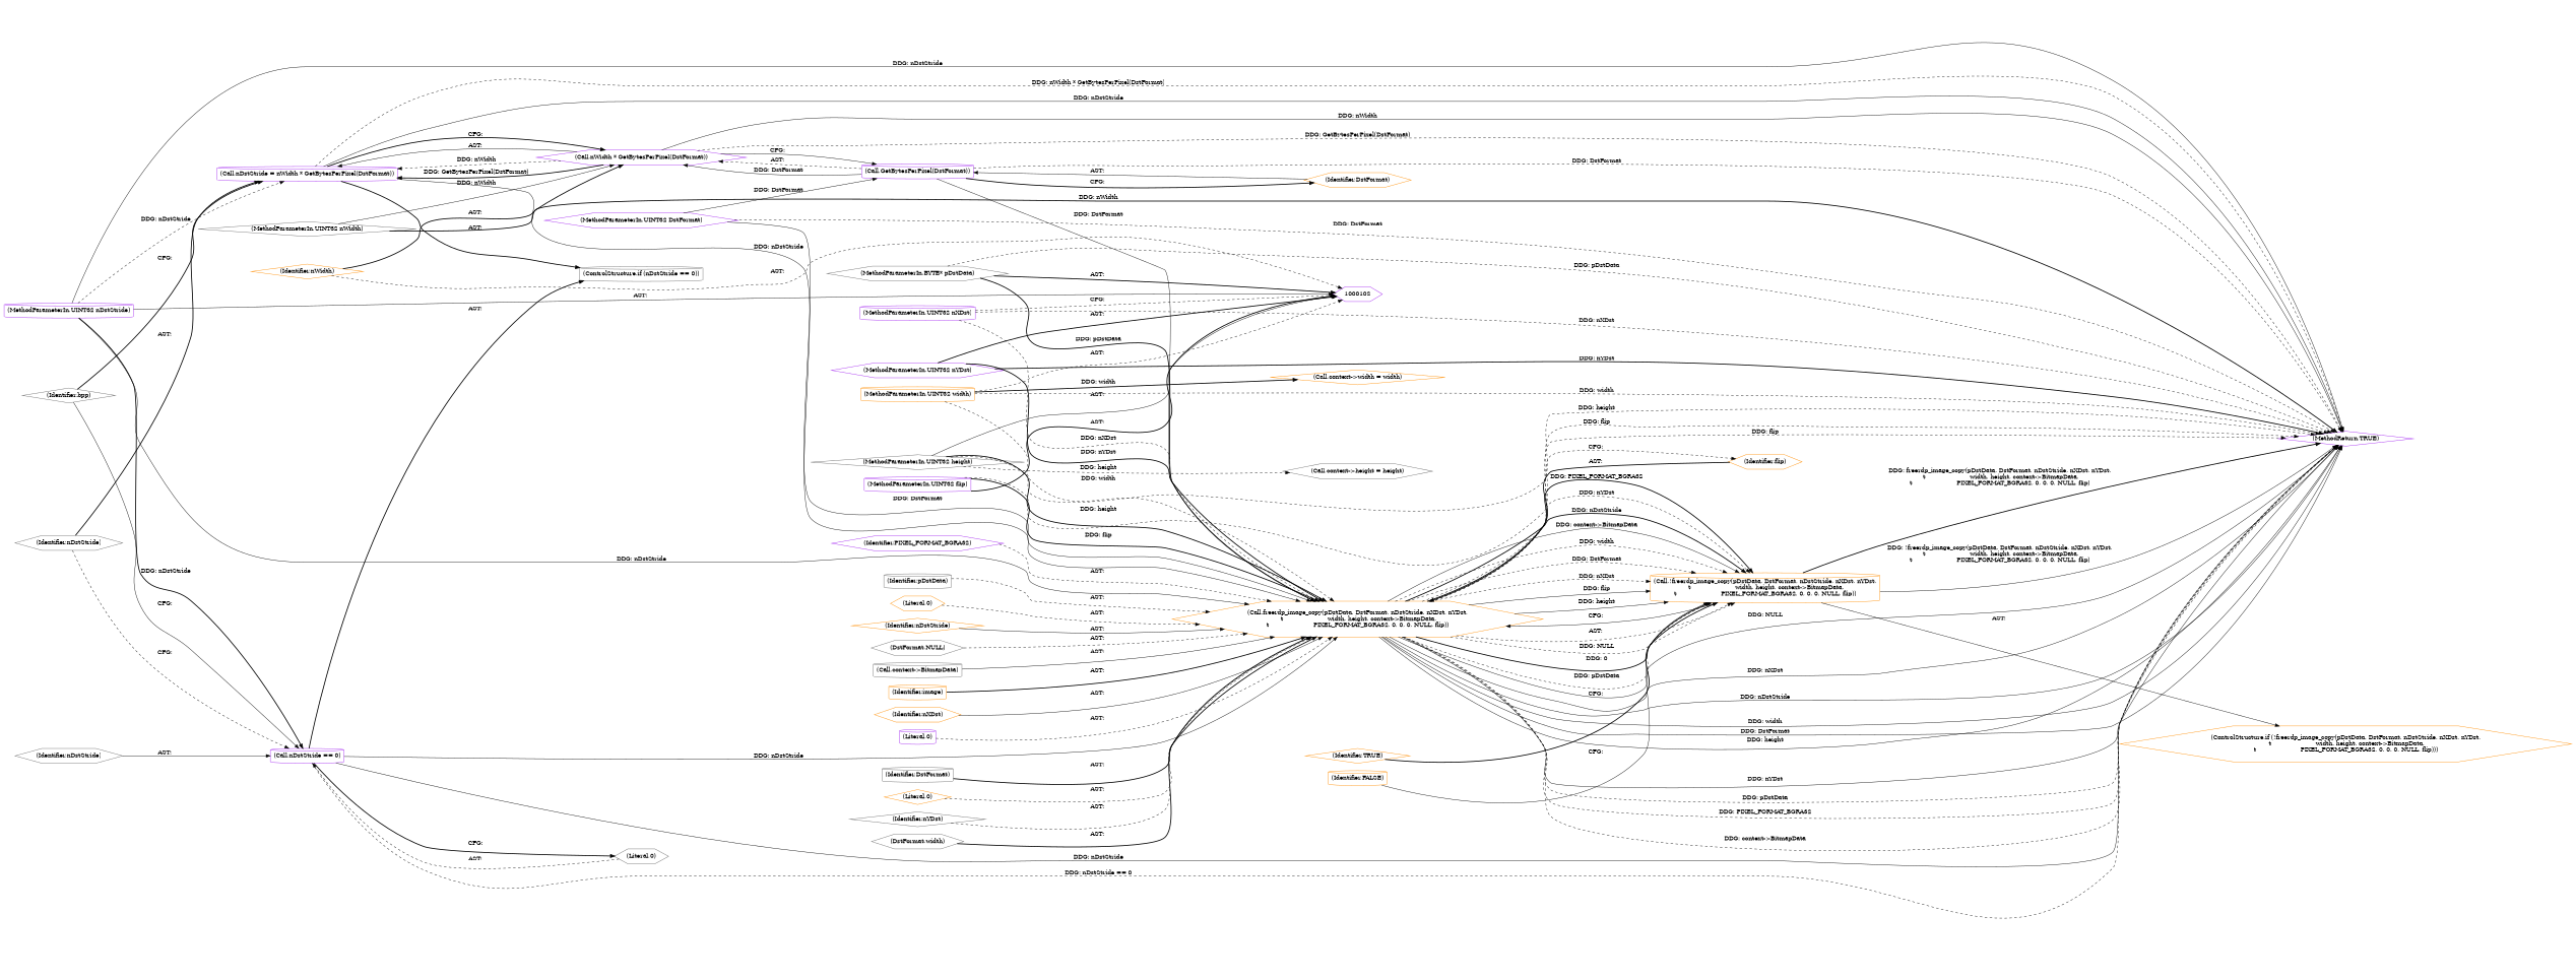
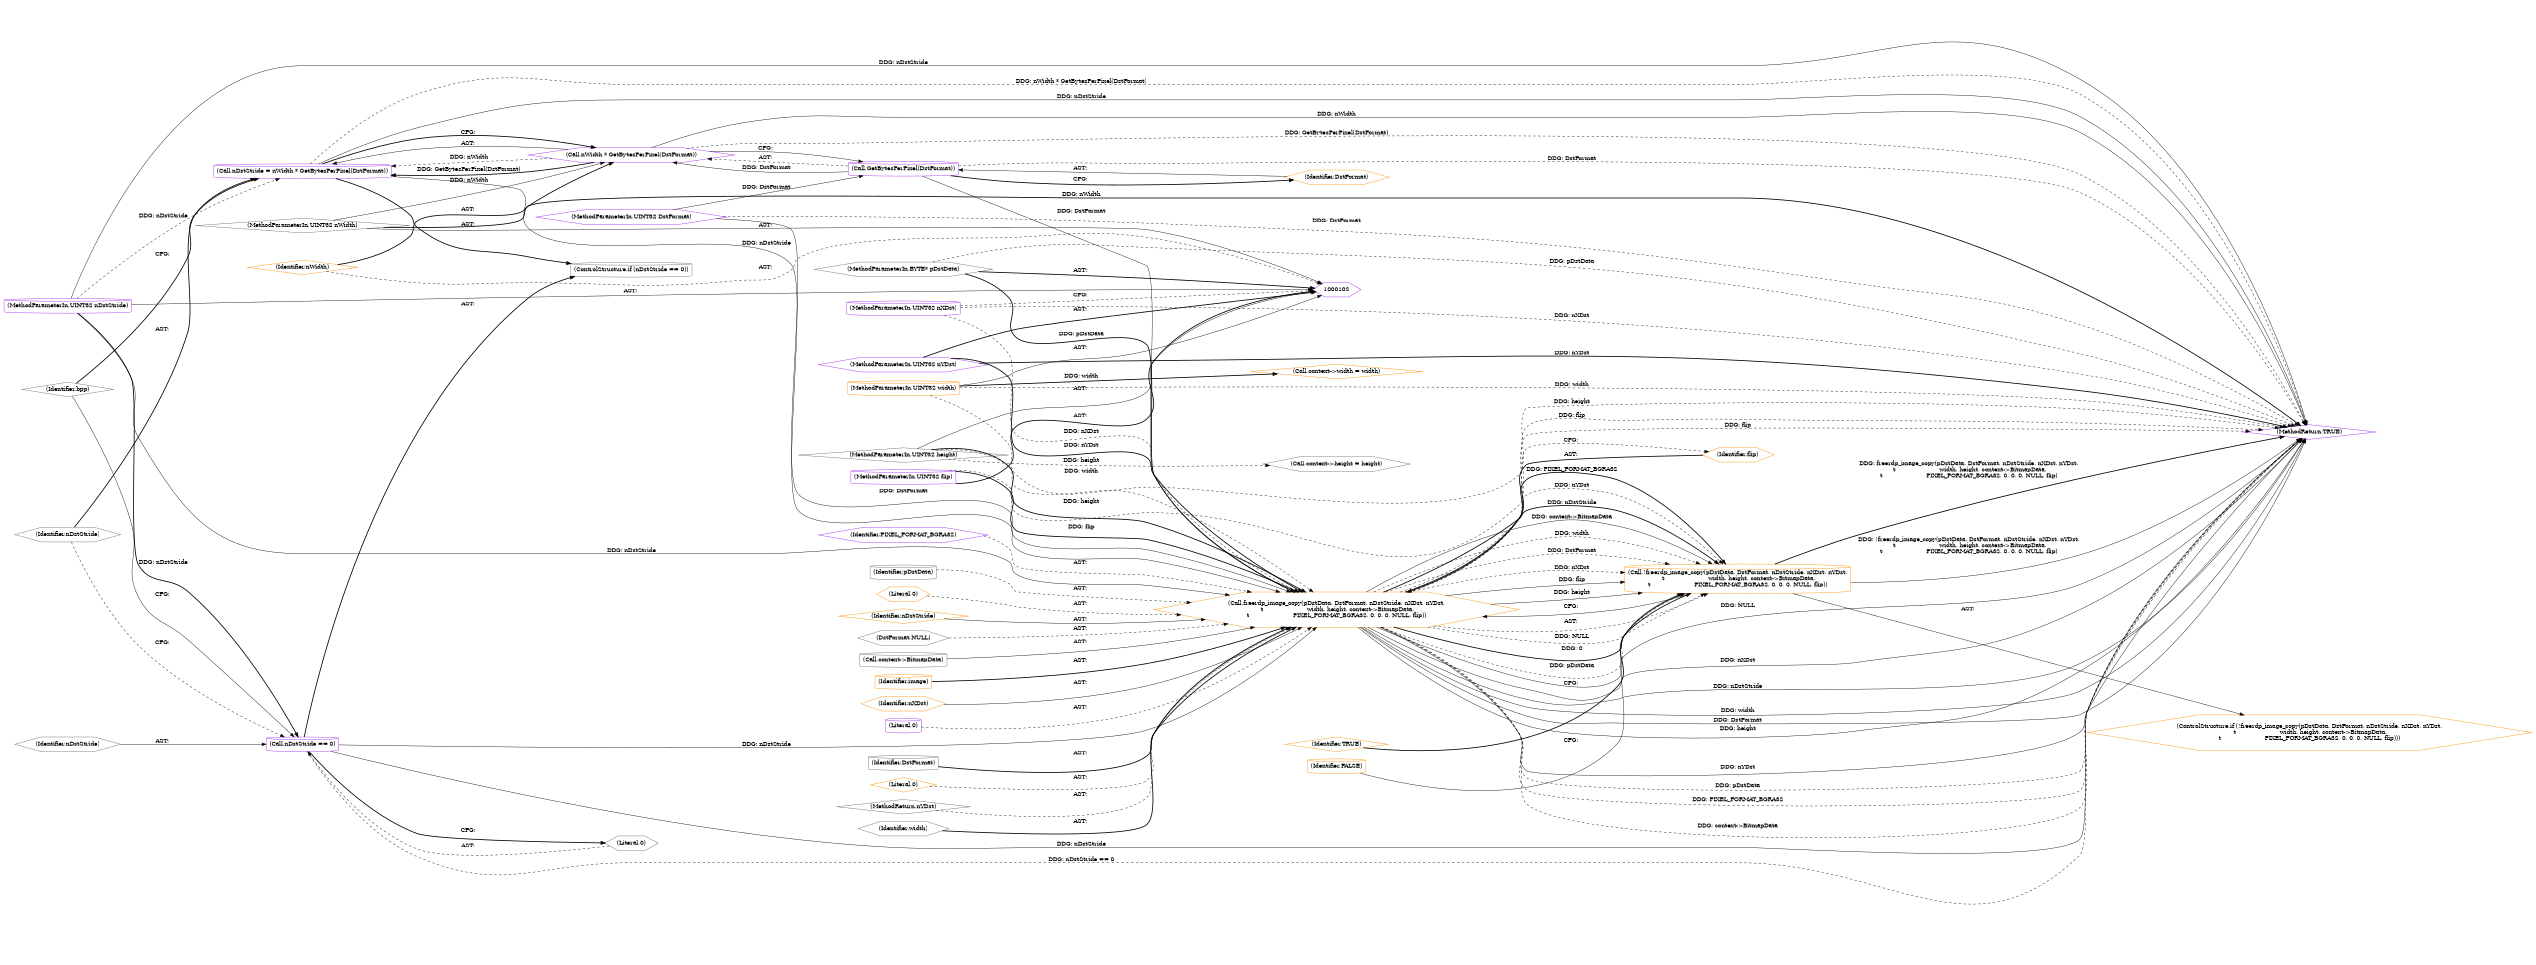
  digraph {
    rankdir=LR
    node [color=darkorange shape=hexagon]
    edge [style=dashed]
    n1 [label="(Call,freerdp_image_copy(pDstData, DstFormat, nDstStride, nXDst, nYDst,\n \t                        width, height, context->BitmapData,\n\t                        PIXEL_FORMAT_BGRA32, 0, 0, 0, NULL, flip))"]
    n2 [label="(Call,!freerdp_image_copy(pDstData, DstFormat, nDstStride, nXDst, nYDst,\n \t                        width, height, context->BitmapData,\n\t                        PIXEL_FORMAT_BGRA32, 0, 0, 0, NULL, flip))" shape=cylinder]
    n3 [color=purple label="(MethodReturn,TRUE)" shape=diamond]
    n4 [label="(Identifier,flip)"]
    n5 [label="(ControlStructure,if (!freerdp_image_copy(pDstData, DstFormat, nDstStride, nXDst, nYDst,\n \t                        width, height, context->BitmapData,\n\t                        PIXEL_FORMAT_BGRA32, 0, 0, 0, NULL, flip)))"]
    n6 [color=gray40 label="(MethodParameterIn,BYTE* pDstData)"]
    1000102 [color=purple]
    n8 [color=purple label="(Call,GetBytesPerPixel(DstFormat))" shape=cylinder]
    n9 [color=purple label="(Call,nWidth * GetBytesPerPixel(DstFormat))"]
    n10 [label="(Identifier,DstFormat)"]
    n11 [color=purple label="(Call,nDstStride = nWidth * GetBytesPerPixel(DstFormat))" shape=cylinder]
    n12 [color=purple label="(MethodParameterIn,UINT32 DstFormat)"]
    n13 [color=purple label="(Call,nDstStride == 0)" shape=cylinder]
    n14 [color=gray40 label="(ControlStructure,if (nDstStride == 0))" shape=cylinder]
    n15 [color=gray40 label="(Literal,0)"]
    n16 [color=purple label="(MethodParameterIn,UINT32 nDstStride)" shape=cylinder]
    n17 [color=gray40 label="(MethodParameterIn,UINT32 nWidth)" shape=diamond]
    n18 [color=purple label="(MethodParameterIn,UINT32 nXDst)" shape=cylinder]
    n19 [color=purple label="(MethodParameterIn,UINT32 nYDst)"]
    n20 [label="(MethodParameterIn,UINT32 width)" shape=cylinder]
    n21 [label="(Call,context->width = width)" shape=diamond]
    n22 [color=gray40 label="(MethodParameterIn,UINT32 height)" shape=diamond]
    n23 [color=gray40 label="(Call,context->height = height)"]
    n24 [color=purple label="(MethodParameterIn,UINT32 flip)" shape=cylinder]
-   n25 [color=gray40 label="(Identifier,nYDst)" shape=diamond]
-   n26 [color=gray40 label="(DstFormat,width)"]
+   n25 [color=gray40 label="(MethodReturn,nYDst)" shape=diamond]
+   n26 [color=gray40 label="(Identifier,width)"]
    n27 [color=purple label="(Identifier,PIXEL_FORMAT_BGRA32)"]
    n28 [color=gray40 label="(Identifier,pDstData)" shape=cylinder]
    n29 [color=gray40 label="(Identifier,nDstStride)"]
    n30 [label="(Identifier,FALSE)" shape=cylinder]
    n31 [label="(Identifier,TRUE)" shape=diamond]
    n32 [label="(Literal,0)"]
    n33 [label="(Identifier,nDstStride)" shape=diamond]
    n34 [color=gray40 label="(DstFormat,NULL)"]
    n35 [color=gray40 label="(Call,context->BitmapData)" shape=cylinder]
    n36 [label="(Identifier,image)" shape=cylinder]
    n37 [label="(Identifier,nXDst)"]
    n38 [color=gray40 label="(Identifier,nDstStride)"]
    n39 [color=gray40 label="(Identifier,bpp)" shape=diamond]
    n40 [label="(Identifier,nWidth)" shape=diamond]
    n41 [color=purple label="(Literal,0)" shape=cylinder]
    n42 [color=gray40 label="(Identifier,DstFormat)" shape=cylinder]
    n43 [label="(Literal,0)" shape=diamond]
    n1 -> n2 [label="AST: "]
    n1 -> n2 [label="DDG: NULL"]
    n1 -> n2 [label="DDG: 0" style=bold]
    n1 -> n2 [label="DDG: pDstData"]
    n1 -> n2 [label="DDG: PIXEL_FORMAT_BGRA32" style=bold]
    n1 -> n2 [label="DDG: nYDst"]
    n1 -> n2 [label="DDG: nDstStride" style=bold]
    n1 -> n2 [label="DDG: context->BitmapData" style=solid]
    n1 -> n2 [label="DDG: width"]
    n1 -> n2 [label="DDG: DstFormat"]
    n1 -> n2 [label="DDG: nXDst"]
    n1 -> n2 [label="DDG: flip" style=solid]
    n1 -> n2 [label="DDG: height" style=solid]
    n1 -> n3 [label="DDG: NULL" style=solid]
    n1 -> n3 [label="DDG: nXDst" style=solid]
    n1 -> n3 [label="DDG: nDstStride" style=solid]
    n1 -> n3 [label="DDG: width" style=solid]
    n1 -> n3 [label="DDG: DstFormat" style=solid]
    n1 -> n3 [label="DDG: height" style=solid]
    n1 -> n3 [label="DDG: nYDst" style=solid]
    n1 -> n3 [label="DDG: pDstData"]
    n1 -> n3 [label="DDG: PIXEL_FORMAT_BGRA32"]
    n1 -> n3 [label="DDG: context->BitmapData"]
    n1 -> n3 [label="DDG: flip"]
    n1 -> n4 [label="CFG: "]
    n2 -> n1 [label="CFG: " style=solid]
    n2 -> n3 [label="DDG: freerdp_image_copy(pDstData, DstFormat, nDstStride, nXDst, nYDst,\n \t                        width, height, context->BitmapData,\n\t                        PIXEL_FORMAT_BGRA32, 0, 0, 0, NULL, flip)" style=bold]
    n2 -> n3 [label="DDG: !freerdp_image_copy(pDstData, DstFormat, nDstStride, nXDst, nYDst,\n \t                        width, height, context->BitmapData,\n\t                        PIXEL_FORMAT_BGRA32, 0, 0, 0, NULL, flip)" style=solid]
    n2 -> n5 [label="AST: " style=solid]
    n4 -> n1 [label="AST: " style=bold]
    n6 -> n1 [label="DDG: pDstData" style=bold]
    n6 -> n3 [label="DDG: pDstData"]
    n6 -> 1000102 [label="AST: " style=bold]
    n8 -> n1 [label="DDG: DstFormat" style=solid]
    n8 -> n3 [label="DDG: DstFormat"]
    n8 -> n9 [label="AST: "]
    n8 -> n9 [label="DDG: DstFormat" style=solid]
    n8 -> n10 [label="CFG: " style=bold]
    n9 -> n3 [label="DDG: nWidth" style=solid]
    n9 -> n3 [label="DDG: GetBytesPerPixel(DstFormat)"]
    n9 -> n8 [label="CFG: " style=solid]
    n9 -> n11 [label="AST: " style=solid]
    n9 -> n11 [label="DDG: nWidth"]
    n9 -> n11 [label="DDG: GetBytesPerPixel(DstFormat)" style=bold]
    n10 -> n8 [label="AST: " style=solid]
    n11 -> n1 [label="DDG: nDstStride" style=solid]
    n11 -> n3 [label="DDG: nWidth * GetBytesPerPixel(DstFormat)"]
    n11 -> n3 [label="DDG: nDstStride" style=solid]
    n11 -> n9 [label="CFG: " style=bold]
    n11 -> n14 [label="AST: " style=bold]
    n12 -> n1 [label="DDG: DstFormat" style=solid]
    n12 -> n3 [label="DDG: DstFormat"]
    n12 -> n8 [label="DDG: DstFormat" style=solid]
    n13 -> n1 [label="DDG: nDstStride" style=solid]
    n13 -> n3 [label="DDG: nDstStride" style=solid]
    n13 -> n3 [label="DDG: nDstStride == 0"]
    n13 -> n14 [label="AST: " style=bold]
    n13 -> n15 [label="CFG: " style=bold]
    n15 -> n13 [label="AST: "]
    n16 -> n1 [label="DDG: nDstStride" style=solid]
    n16 -> n3 [label="DDG: nDstStride" style=solid]
    n16 -> 1000102 [label="AST: " style=solid]
    n16 -> n11 [label="DDG: nDstStride"]
    n16 -> n13 [label="DDG: nDstStride" style=bold]
    n17 -> n3 [label="DDG: nWidth" style=bold]
+   n17 -> 1000102 [label="AST: " style=solid]
    n17 -> n9 [label="DDG: nWidth" style=solid]
    n18 -> n1 [label="DDG: nXDst"]
    n18 -> n3 [label="DDG: nXDst"]
    n18 -> 1000102 [label="CFG: "]
    n19 -> n1 [label="DDG: nYDst" style=bold]
    n19 -> n3 [label="DDG: nYDst" style=bold]
    n19 -> 1000102 [label="AST: " style=bold]
    n20 -> n1 [label="DDG: width"]
    n20 -> n3 [label="DDG: width"]
-   n20 -> 1000102 [label="AST: "]
+   n20 -> 1000102 [label="AST: " style=solid]
    n20 -> n21 [label="DDG: width" style=bold]
    n22 -> n1 [label="DDG: height" style=bold]
    n22 -> n3 [label="DDG: height"]
    n22 -> 1000102 [label="AST: " style=solid]
    n22 -> n23 [label="DDG: height"]
    n24 -> n1 [label="DDG: flip" style=bold]
    n24 -> n3 [label="DDG: flip"]
    n24 -> 1000102 [label="AST: " style=bold]
    n25 -> n1 [label="AST: "]
    n26 -> n1 [label="AST: " style=bold]
    n27 -> n1 [label="AST: "]
    n28 -> n1 [label="AST: "]
    n29 -> n11 [label="AST: " style=bold]
    n29 -> n13 [label="CFG: "]
    n30 -> n2 [label="CFG: " style=solid]
    n31 -> n2 [label="CFG: " style=bold]
    n32 -> n1 [label="AST: "]
    n33 -> n1 [label="AST: " style=solid]
    n34 -> n1 [label="AST: "]
    n35 -> n1 [label="AST: " style=solid]
    n36 -> n1 [label="AST: " style=bold]
    n37 -> n1 [label="AST: " style=solid]
    n38 -> n13 [label="AST: " style=solid]
    n39 -> n11 [label="CFG: " style=bold]
    n39 -> n13 [label="CFG: " style=solid]
    n40 -> 1000102 [label="AST: "]
    n40 -> n9 [label="AST: " style=bold]
    n41 -> n1 [label="AST: "]
    n42 -> n1 [label="AST: " style=bold]
    n43 -> n1 [label="AST: "]
  }
